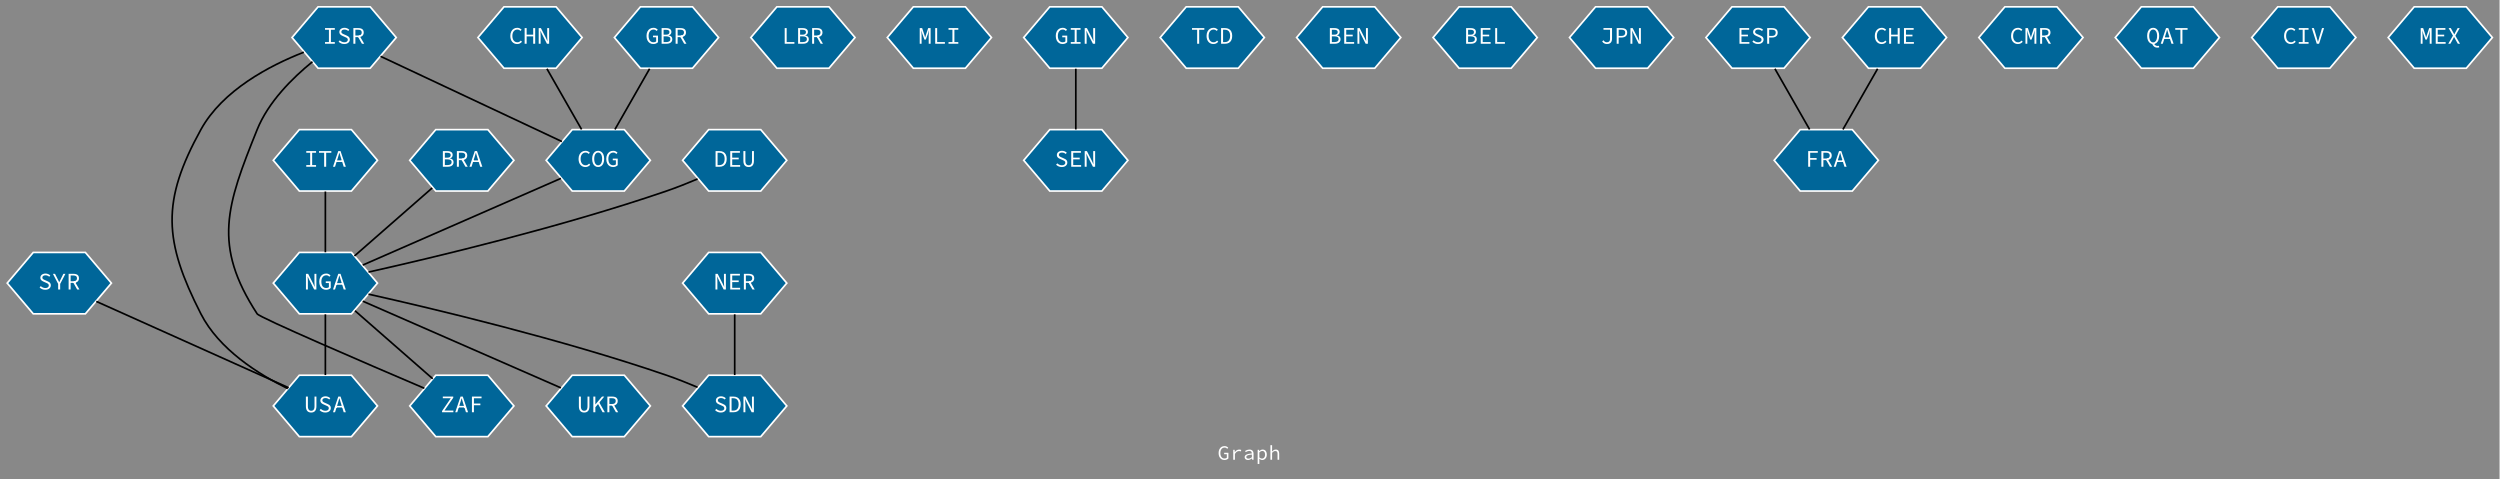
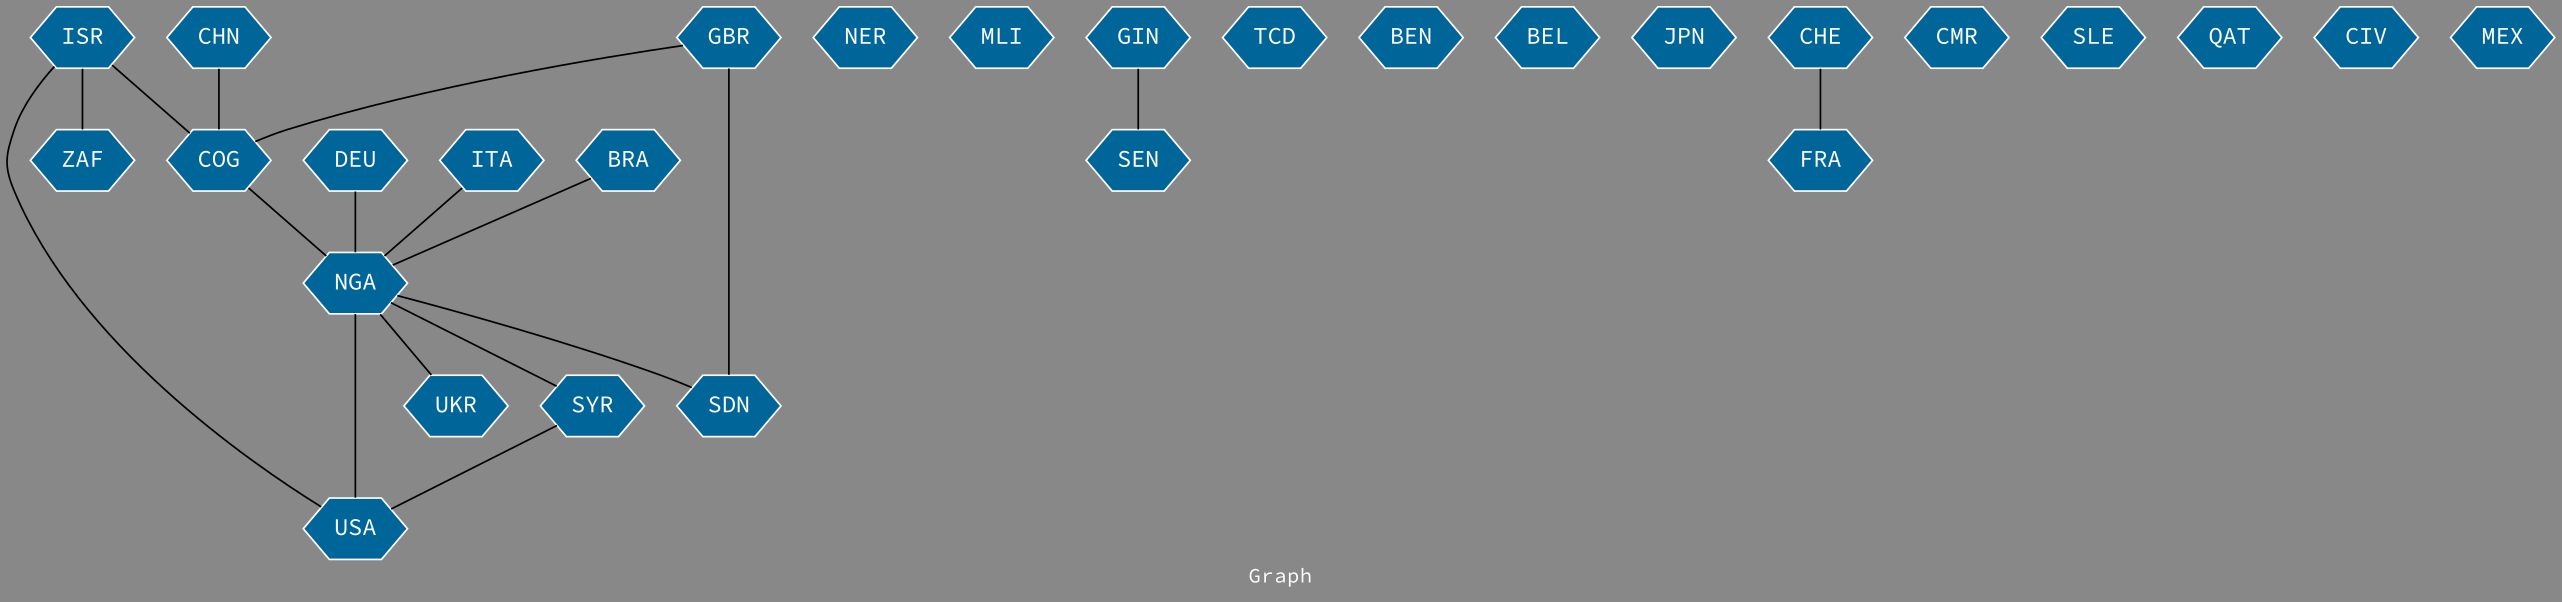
  graph {
    bgcolor="#888888"
    fontcolor=white
    fontname="Source Code Pro"
    fontsize=12
    label="Graph"
    node [color=white fillcolor="#006699" fontcolor=white fontname="Source Code Pro" shape=hexagon style=filled]
    edge [arrowhead=open color=black fontcolor=white fontname="Source Code Pro" fontsize=12 weight=1]
    n1 [label=NGA]
    n2 [label=USA]
    n3 [label=ZAF]
    n4 [label=SDN]
    n5 [label=UKR]
    n6 [label=NER]
    n7 [label=ISR]
    n8 [label=COG]
-   n9 [label=LBR]
    n10 [label=GBR]
    n11 [label=DEU]
    n12 [label=SYR]
    n13 [label=MLI]
    n14 [label=GIN]
    n15 [label=SEN]
    n16 [label=TCD]
    n17 [label=BEN]
    n18 [label=BEL]
    n19 [label=ITA]
    n20 [label=JPN]
    n21 [label=FRA]
-   n22 [label=ESP]
    n23 [label=CHN]
    n24 [label=CMR]
+   n25 [label=SLE]
    n26 [label=BRA]
    n27 [label=QAT]
    n28 [label=CIV]
    n29 [label=MEX]
    n30 [label=CHE]
    n1 -- n2 [weight=11]
-   n1 -- n3 [weight=2]
+   n1 -- n12 [weight=2]
    n1 -- n4
    n1 -- n5
    n7 -- n2
    n7 -- n3 [weight=2]
    n7 -- n8 [weight=3]
    n8 -- n1
-   n6 -- n4 [weight=2]
+   n10 -- n4 [weight=2]
    n10 -- n8
    n11 -- n1
    n12 -- n2
    n14 -- n15
    n19 -- n1
-   n22 -- n21
    n23 -- n8
    n26 -- n1
    n30 -- n21
  }
